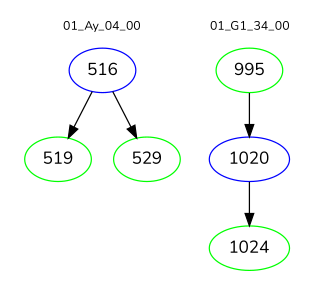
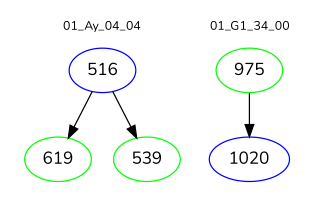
  digraph {
    fontname=Nunito
    node [color=green fontname=Nunito]
    edge [color=black fontname=Nunito]
    n1 [color=blue label=516]
-   n2 [label=519]
-   n3 [label=529]
+   n2 [label=619]
+   n3 [label=539]
    n4 [color=blue label=1020]
-   n5 [label=995]
-   n6 [label=1024]
+   n5 [label=975]
    subgraph cluster_1 {
      color=white
      fontsize=10
-     label="01_Ay_04_00"
+     label="01_Ay_04_04"
      n1
      n2
      n3
    }
    subgraph cluster_2 {
      color=white
      fontsize=10
      label="01_G1_34_00"
      n4
      n5
-     n6
    }
    n1 -> n2
    n1 -> n3
-   n4 -> n6
    n5 -> n4
  }
